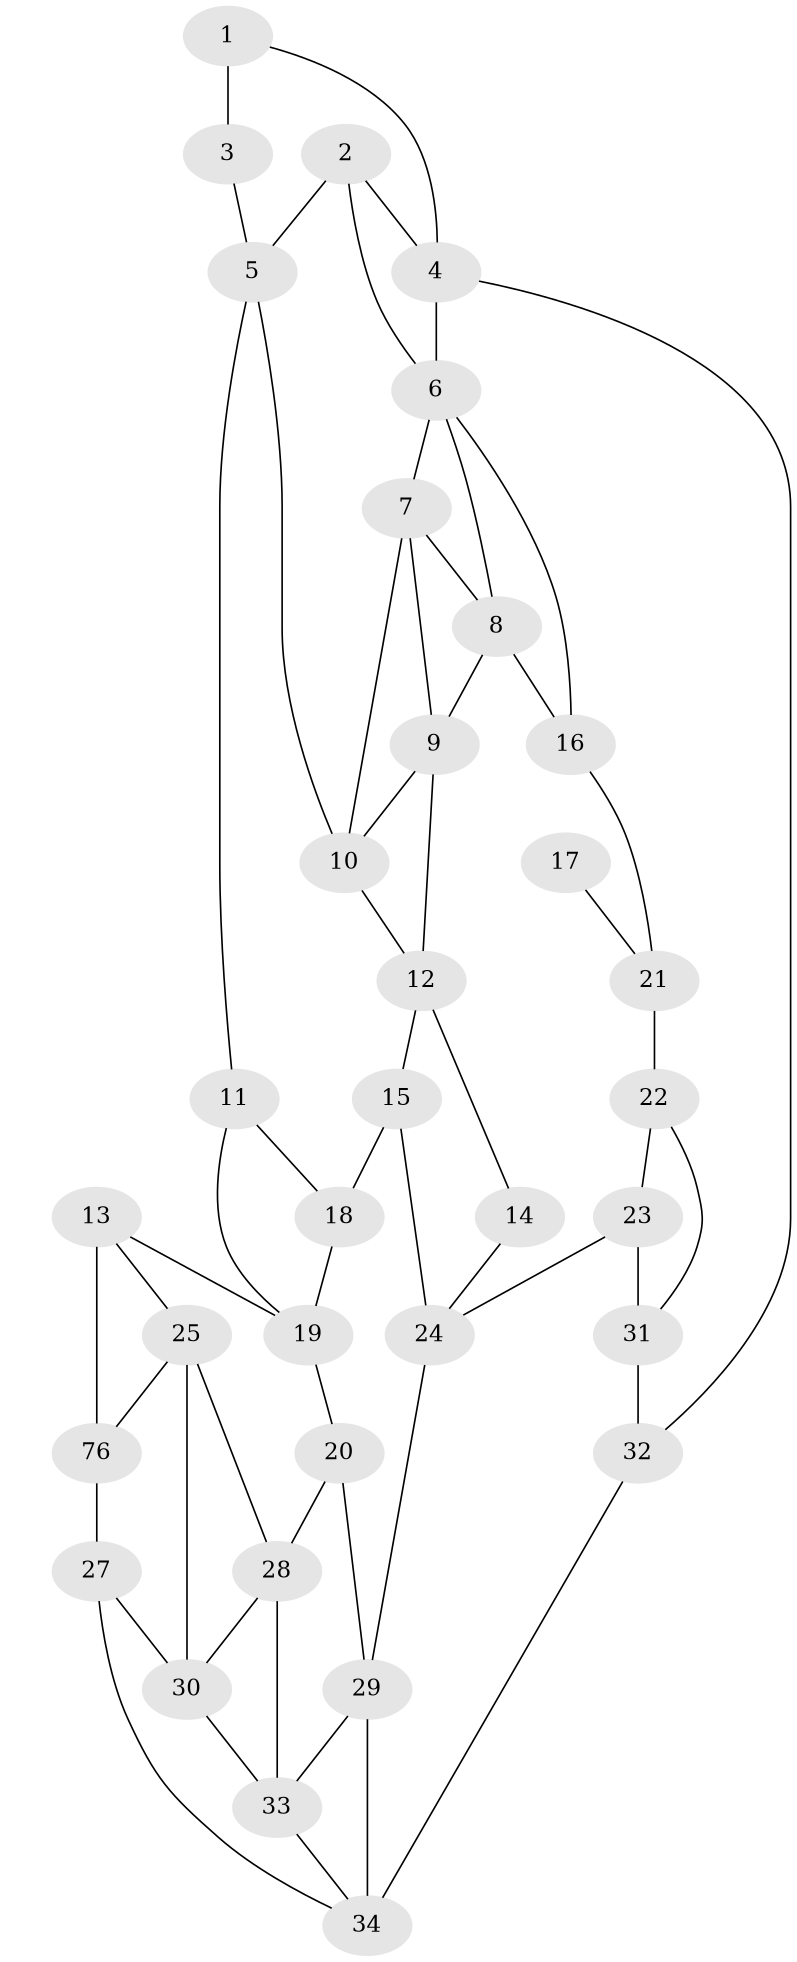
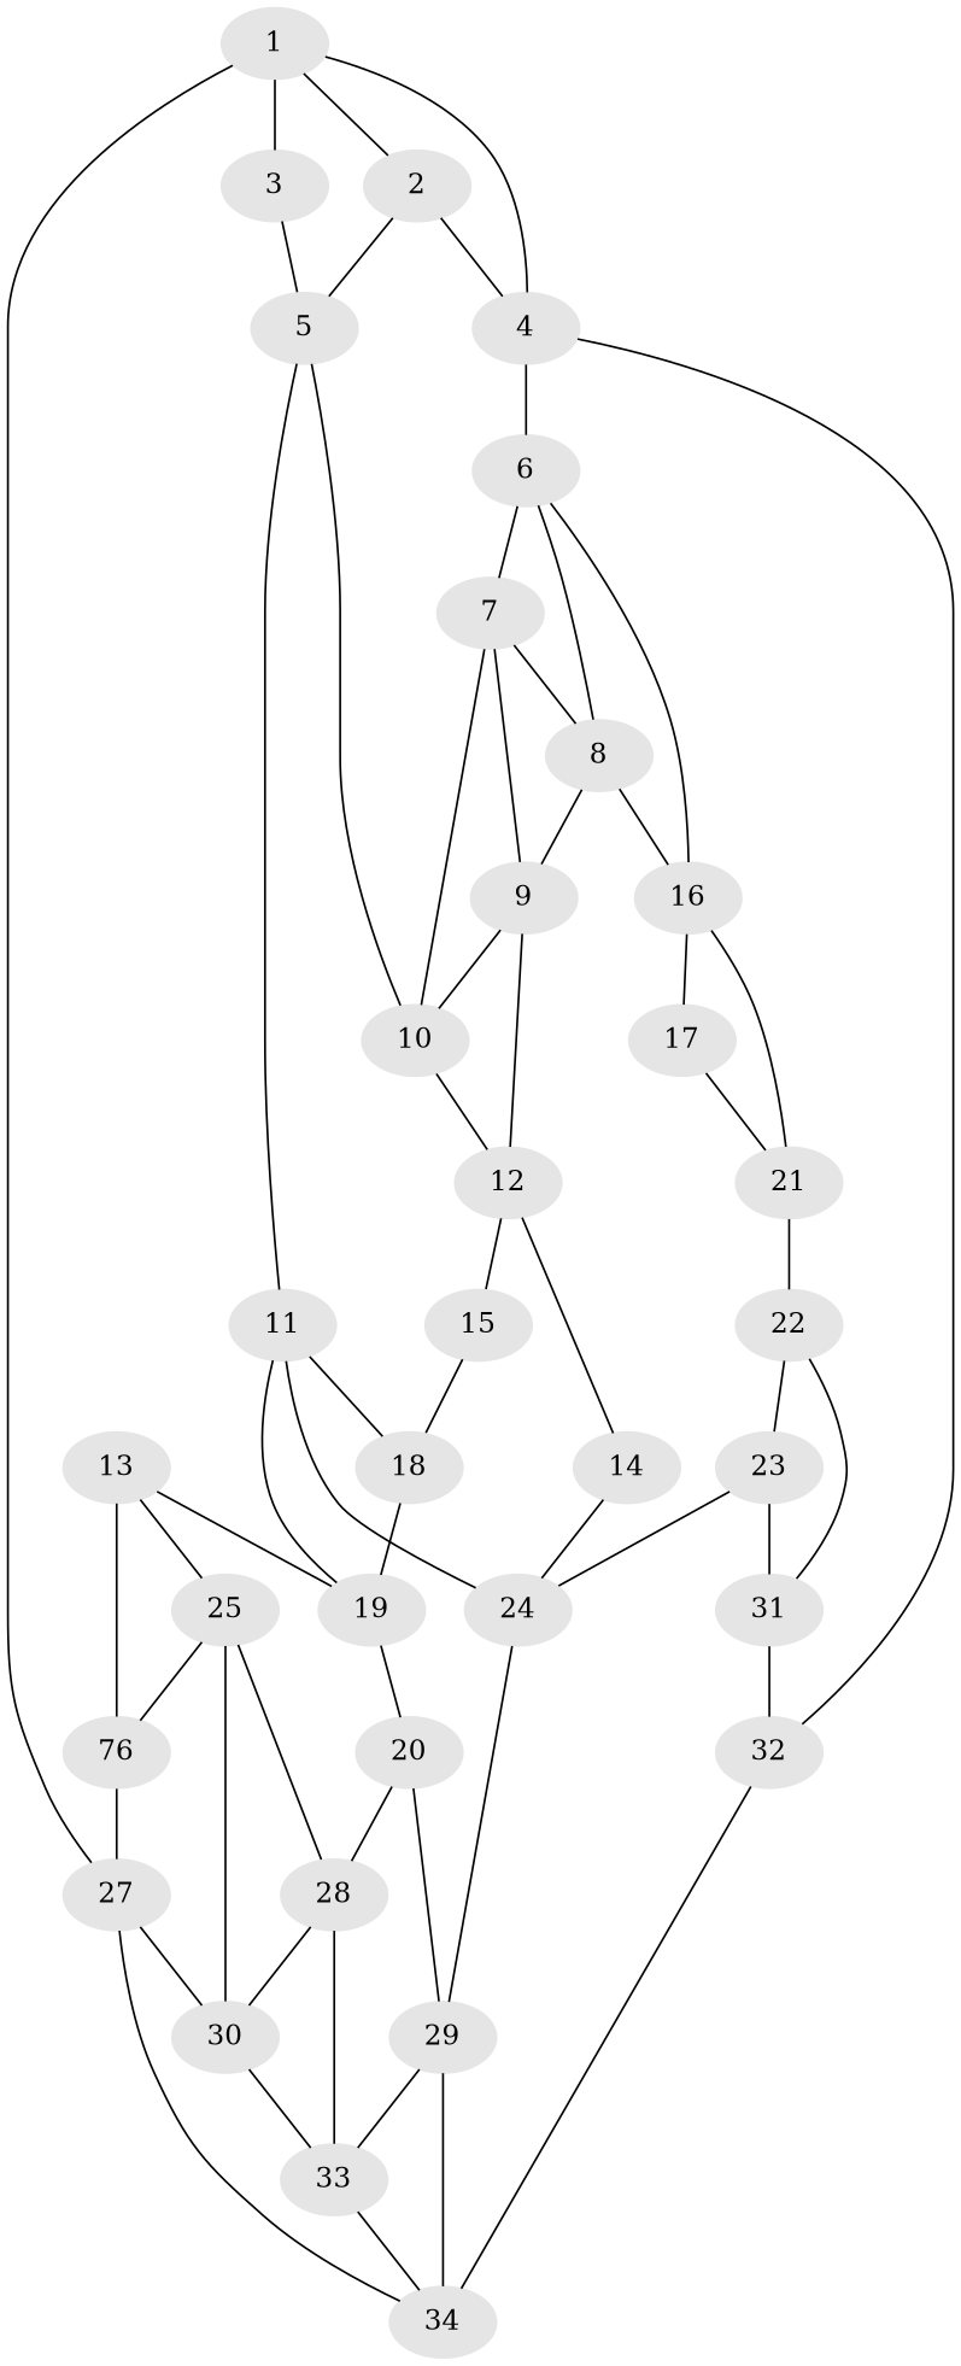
  graph {
    node [color=gray90 style=filled]
    edge [weight=1.0]
    1
    2
    3
    4
    27
    5
    6
    32
    30
    34
    10
    11
    7
    8
    16
    12
    18
    19
    9
    17
    21
    14
    15
    20
    24
    13
    25
    n28 [label=76]
    28
    29
    22
    33
    23
    31
-   6 -- 2
+   1 -- 2
    1 -- 3
    1 -- 4
+   1 -- 27 [weight=2.0]
    2 -- 4
    2 -- 5
    3 -- 5
    4 -- 6 [weight=2.0]
    4 -- 32
    27 -- 30
    27 -- 34
    5 -- 10
    5 -- 11
    6 -- 7
    6 -- 8
    6 -- 16
    32 -- 34 [weight=2.0]
    30 -- 33
    10 -- 12
    11 -- 18
    11 -- 19
    7 -- 10
    7 -- 8
    7 -- 9
    8 -- 16
    8 -- 9
+   16 -- 17
    16 -- 21
    12 -- 14
    12 -- 15
    18 -- 19
    19 -- 20
    9 -- 10
    9 -- 12
    17 -- 21
    21 -- 22 [weight=2.0]
    14 -- 24
    15 -- 18 [weight=2.0]
-   15 -- 24
+   11 -- 24
    20 -- 28
    20 -- 29
    24 -- 29
    13 -- 19
    13 -- 25
    13 -- n28
    25 -- 30
    25 -- n28
    25 -- 28
    n28 -- 27 [weight=2.0]
    28 -- 30
    28 -- 33
    29 -- 34
    29 -- 33
    22 -- 23
    22 -- 31
    33 -- 34
    23 -- 24
    23 -- 31
    31 -- 32 [weight=2.0]
  }
